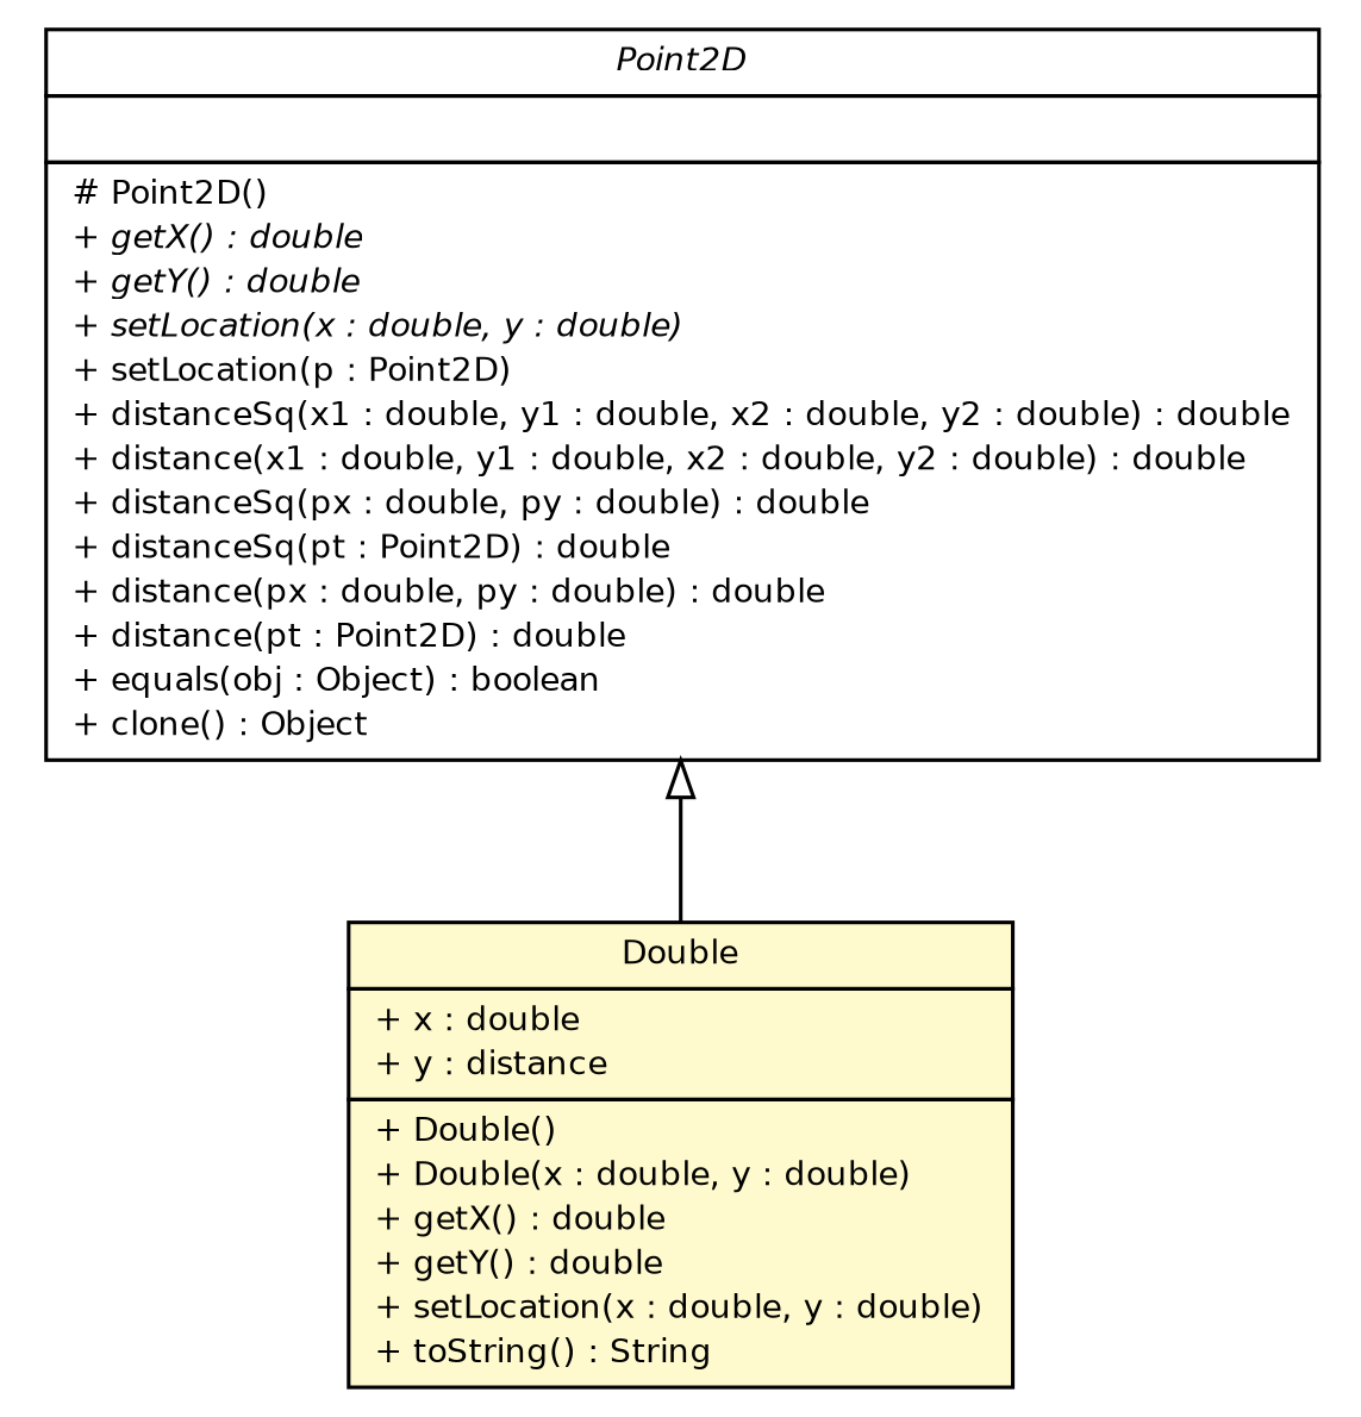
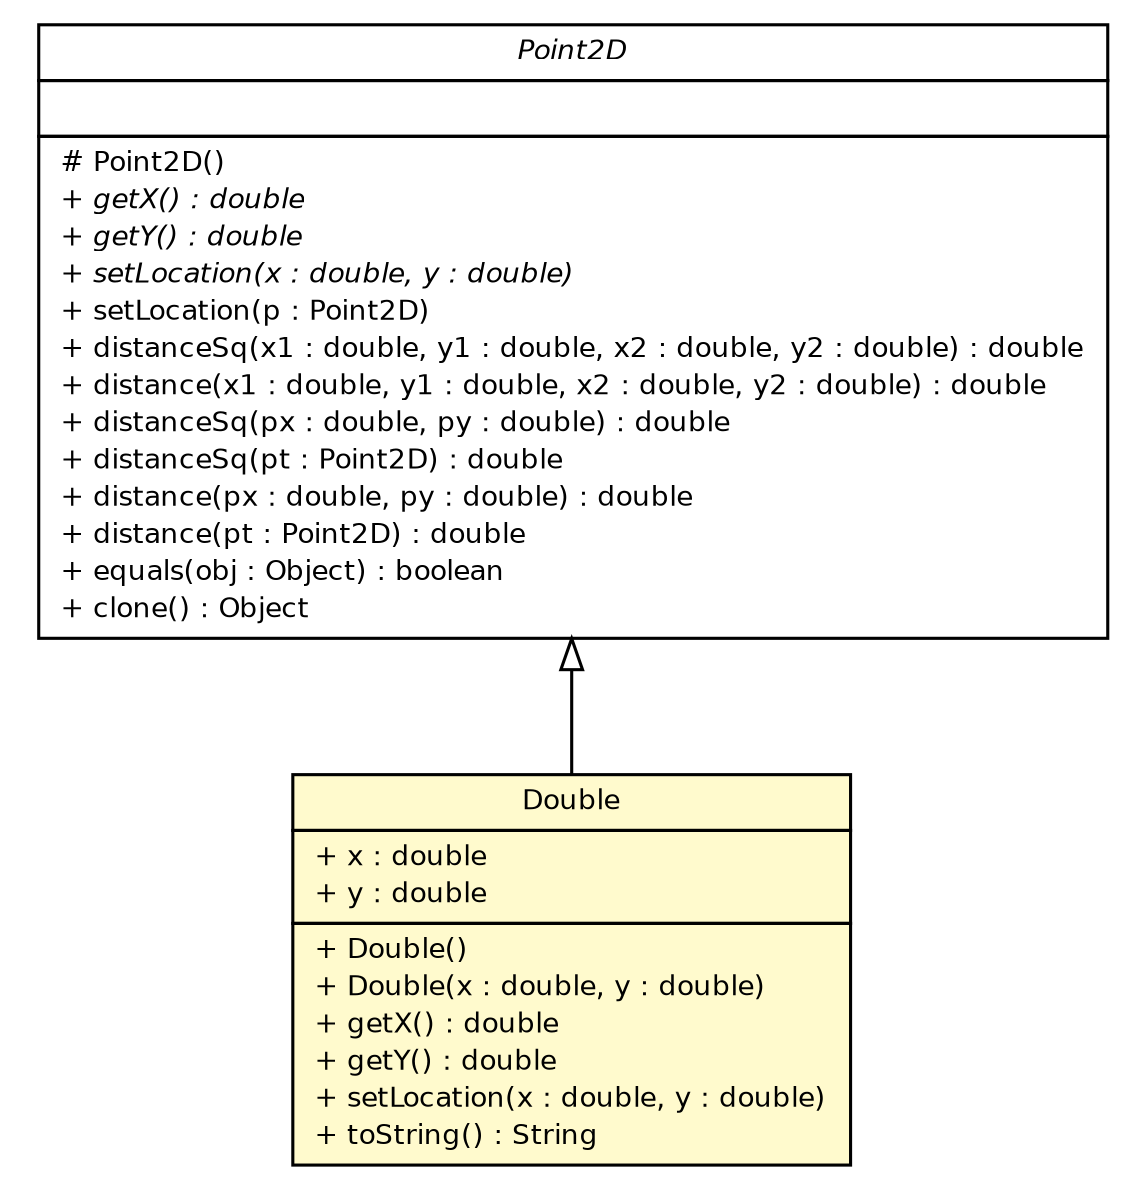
  digraph {
    nodesep=0.25
    ranksep=0.5
    node [fontcolor=black fontname=Helvetica fontsize=9.0 shape=plaintext]
    n1 [label=<<table title="lejos.robotics.geometry.Point2D" border="0" cellborder="1" cellspacing="0" cellpadding="2" port="p" href="./Point2D.html"> 		<tr><td><table border="0" cellspacing="0" cellpadding="1"> <tr><td align="center" balign="center"><font face="Helvetica-Oblique"> Point2D </font></td></tr> 		</table></td></tr> 		<tr><td><table border="0" cellspacing="0" cellpadding="1"> <tr><td align="left" balign="left">  </td></tr> 		</table></td></tr> 		<tr><td><table border="0" cellspacing="0" cellpadding="1"> <tr><td align="left" balign="left"> # Point2D() </td></tr> <tr><td align="left" balign="left"><font face="Helvetica-Oblique" point-size="9.0"> + getX() : double </font></td></tr> <tr><td align="left" balign="left"><font face="Helvetica-Oblique" point-size="9.0"> + getY() : double </font></td></tr> <tr><td align="left" balign="left"><font face="Helvetica-Oblique" point-size="9.0"> + setLocation(x : double, y : double) </font></td></tr> <tr><td align="left" balign="left"> + setLocation(p : Point2D) </td></tr> <tr><td align="left" balign="left"> + distanceSq(x1 : double, y1 : double, x2 : double, y2 : double) : double </td></tr> <tr><td align="left" balign="left"> + distance(x1 : double, y1 : double, x2 : double, y2 : double) : double </td></tr> <tr><td align="left" balign="left"> + distanceSq(px : double, py : double) : double </td></tr> <tr><td align="left" balign="left"> + distanceSq(pt : Point2D) : double </td></tr> <tr><td align="left" balign="left"> + distance(px : double, py : double) : double </td></tr> <tr><td align="left" balign="left"> + distance(pt : Point2D) : double </td></tr> <tr><td align="left" balign="left"> + equals(obj : Object) : boolean </td></tr> <tr><td align="left" balign="left"> + clone() : Object </td></tr> 		</table></td></tr> 		</table>>]
-   n2 [label=<<table title="lejos.robotics.geometry.Point2D.Double" border="0" cellborder="1" cellspacing="0" cellpadding="2" port="p" bgcolor="lemonChiffon" href="./Point2D.Double.html"> 		<tr><td><table border="0" cellspacing="0" cellpadding="1"> <tr><td align="center" balign="center"> Double </td></tr> 		</table></td></tr> 		<tr><td><table border="0" cellspacing="0" cellpadding="1"> <tr><td align="left" balign="left"> + x : double </td></tr> <tr><td align="left" balign="left"> + y : distance </td></tr> 		</table></td></tr> 		<tr><td><table border="0" cellspacing="0" cellpadding="1"> <tr><td align="left" balign="left"> + Double() </td></tr> <tr><td align="left" balign="left"> + Double(x : double, y : double) </td></tr> <tr><td align="left" balign="left"> + getX() : double </td></tr> <tr><td align="left" balign="left"> + getY() : double </td></tr> <tr><td align="left" balign="left"> + setLocation(x : double, y : double) </td></tr> <tr><td align="left" balign="left"> + toString() : String </td></tr> 		</table></td></tr> 		</table>>]
+   n2 [label=<<table title="lejos.robotics.geometry.Point2D.Double" border="0" cellborder="1" cellspacing="0" cellpadding="2" port="p" bgcolor="lemonChiffon" href="./Point2D.Double.html"> 		<tr><td><table border="0" cellspacing="0" cellpadding="1"> <tr><td align="center" balign="center"> Double </td></tr> 		</table></td></tr> 		<tr><td><table border="0" cellspacing="0" cellpadding="1"> <tr><td align="left" balign="left"> + x : double </td></tr> <tr><td align="left" balign="left"> + y : double </td></tr> 		</table></td></tr> 		<tr><td><table border="0" cellspacing="0" cellpadding="1"> <tr><td align="left" balign="left"> + Double() </td></tr> <tr><td align="left" balign="left"> + Double(x : double, y : double) </td></tr> <tr><td align="left" balign="left"> + getX() : double </td></tr> <tr><td align="left" balign="left"> + getY() : double </td></tr> <tr><td align="left" balign="left"> + setLocation(x : double, y : double) </td></tr> <tr><td align="left" balign="left"> + toString() : String </td></tr> 		</table></td></tr> 		</table>>]
    n1 -> n2 [arrowtail=empty dir=back fontname=Helvetica fontsize=10 headport=p labelfontname=Helvetica labelfontsize=10 tailport=p]
  }
